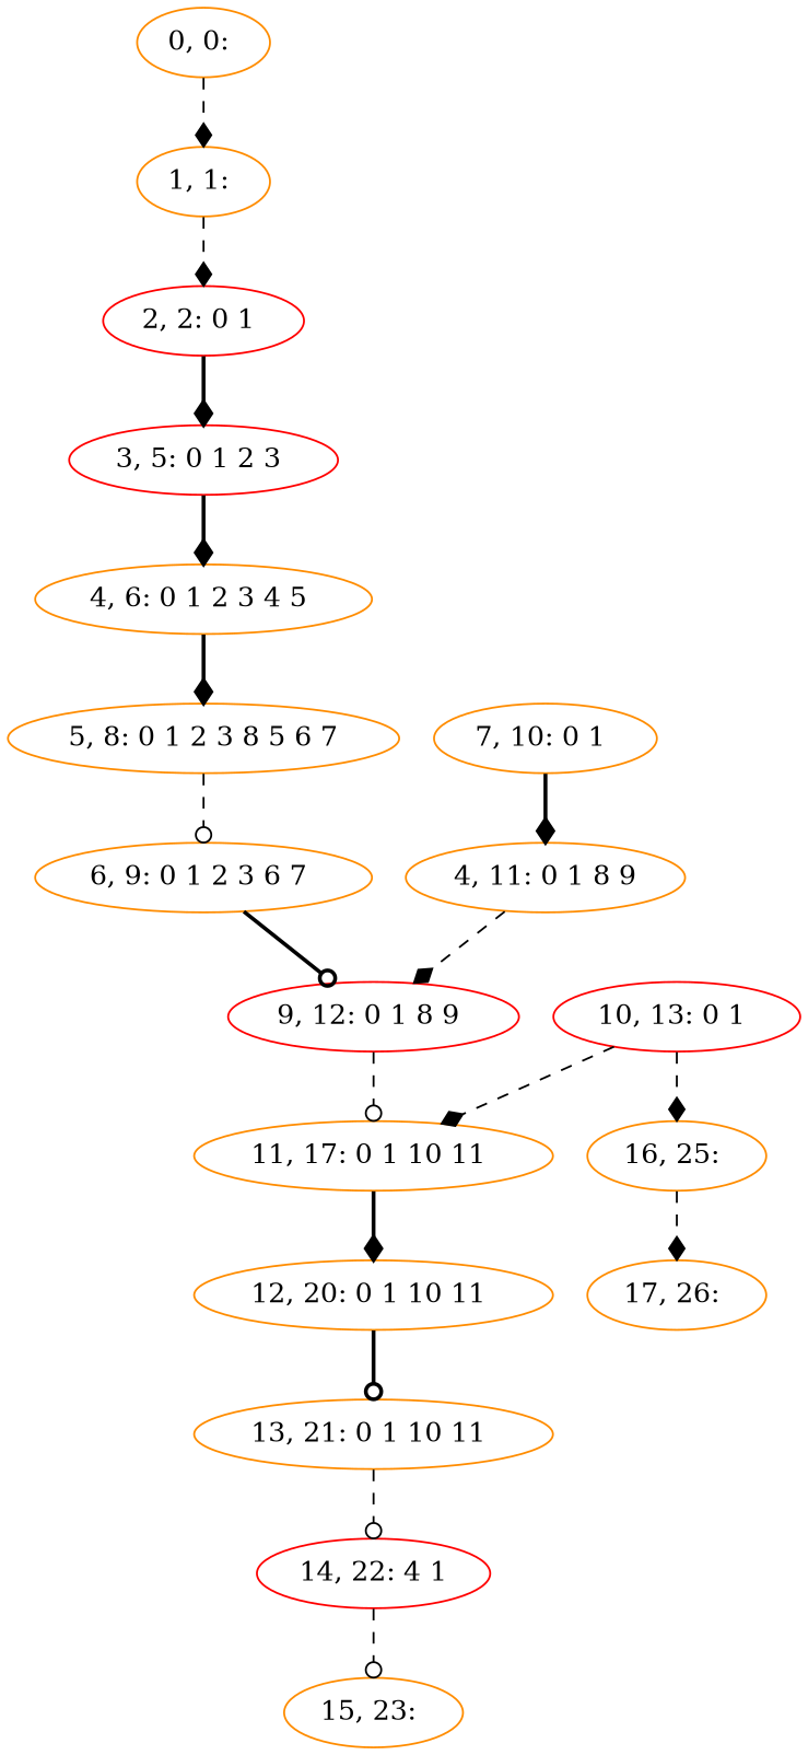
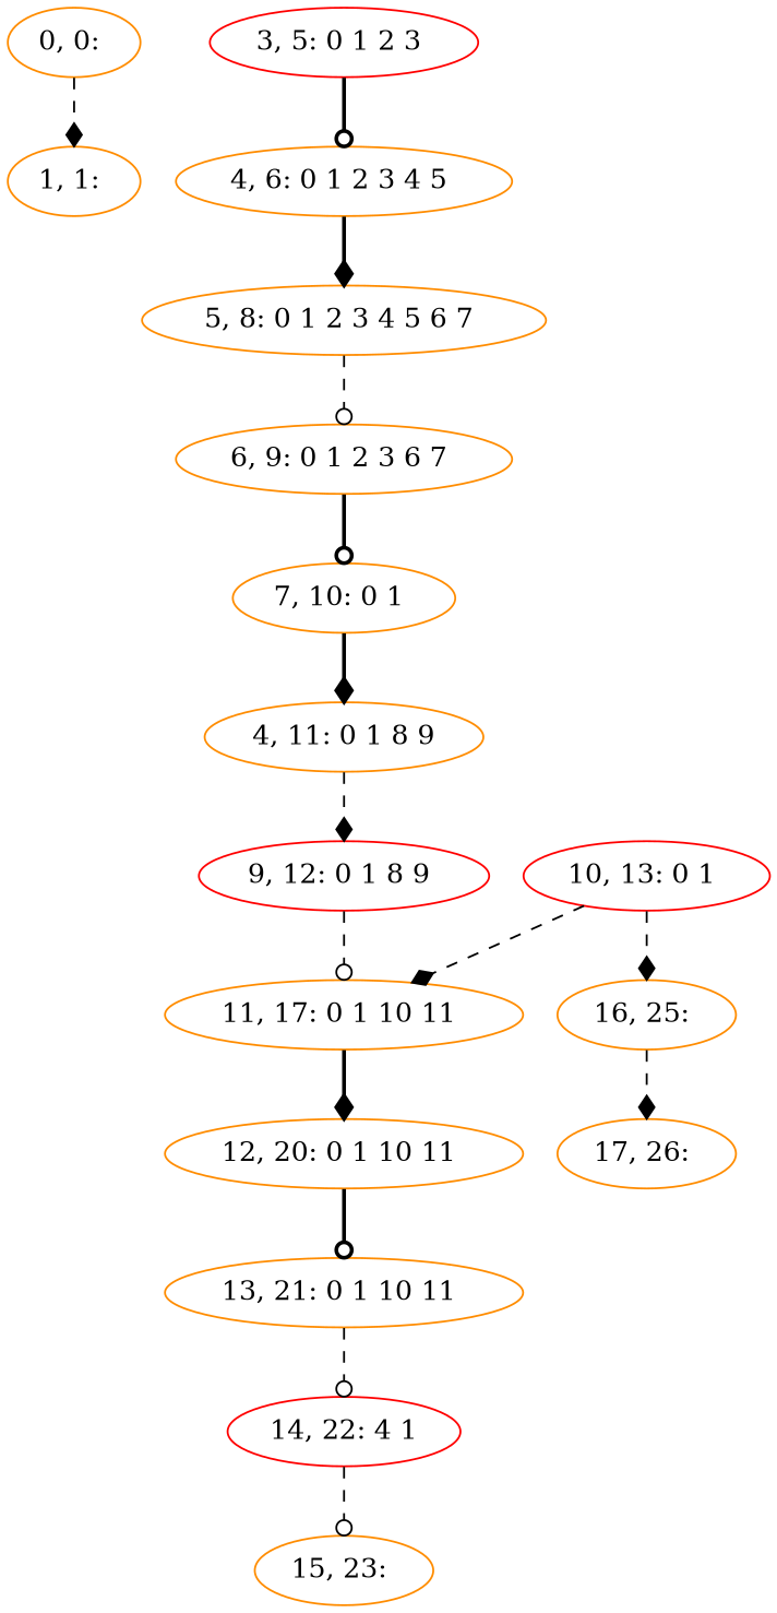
  digraph {
    node [color=darkorange]
    edge [arrowhead=diamond style=dashed]
    n1 [label="0, 0: "]
    n2 [label="1, 1: "]
-   n3 [color=red label="2, 2: 0 1 "]
    n4 [color=red label="3, 5: 0 1 2 3 "]
    n5 [label="4, 6: 0 1 2 3 4 5 "]
-   n6 [label="5, 8: 0 1 2 3 8 5 6 7"]
+   n6 [label="5, 8: 0 1 2 3 4 5 6 7 "]
    n7 [label="6, 9: 0 1 2 3 6 7 "]
    n8 [label="7, 10: 0 1 "]
    n9 [label="4, 11: 0 1 8 9"]
    n10 [color=red label="9, 12: 0 1 8 9 "]
    n11 [label="11, 17: 0 1 10 11 "]
    n12 [color=red label="10, 13: 0 1 "]
    n13 [label="16, 25: "]
    n14 [label="12, 20: 0 1 10 11 "]
    n15 [label="17, 26: "]
    n16 [label="13, 21: 0 1 10 11 "]
    n17 [color=red label="14, 22: 4 1"]
    n18 [label="15, 23: "]
    n1 -> n2
-   n2 -> n3
-   n3 -> n4 [style=bold]
-   n4 -> n5 [style=bold]
+   n4 -> n5 [arrowhead=odot style=bold]
    n5 -> n6 [style=bold]
    n6 -> n7 [arrowhead=odot]
-   n7 -> n10 [arrowhead=odot style=bold]
+   n7 -> n8 [arrowhead=odot style=bold]
    n8 -> n9 [style=bold]
    n9 -> n10
    n10 -> n11 [arrowhead=odot]
    n11 -> n14 [style=bold]
    n12 -> n11
    n12 -> n13
    n13 -> n15
    n14 -> n16 [arrowhead=odot style=bold]
    n16 -> n17 [arrowhead=odot]
    n17 -> n18 [arrowhead=odot]
  }
